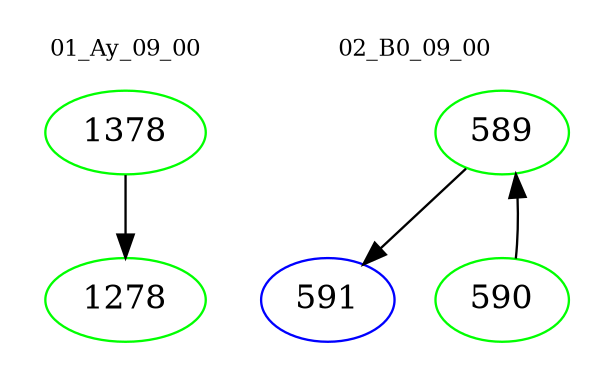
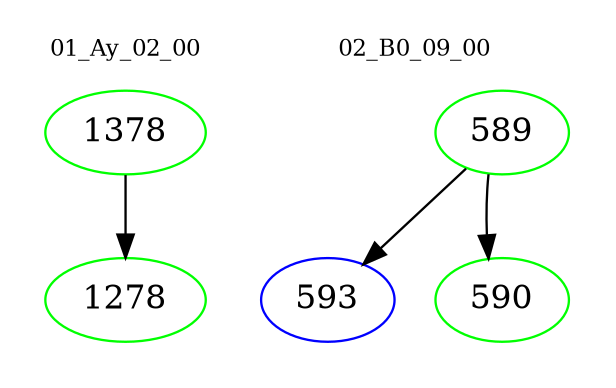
  digraph {
    node [color=green]
    edge [color=black]
    n1 [label=1378]
    n2 [label=1278]
    n3 [label=589]
-   n4 [color=blue label=591]
+   n4 [color=blue label=593]
    n5 [label=590]
    subgraph cluster_1 {
      color=white
      fontsize=10
-     label="01_Ay_09_00"
+     label="01_Ay_02_00"
      n1
      n2
    }
    subgraph cluster_2 {
      color=white
      fontsize=10
      label="02_B0_09_00"
      n3
      n4
      n5
    }
    n1 -> n2
    n3 -> n4
-   n5 -> n3
+   n3 -> n5
  }
